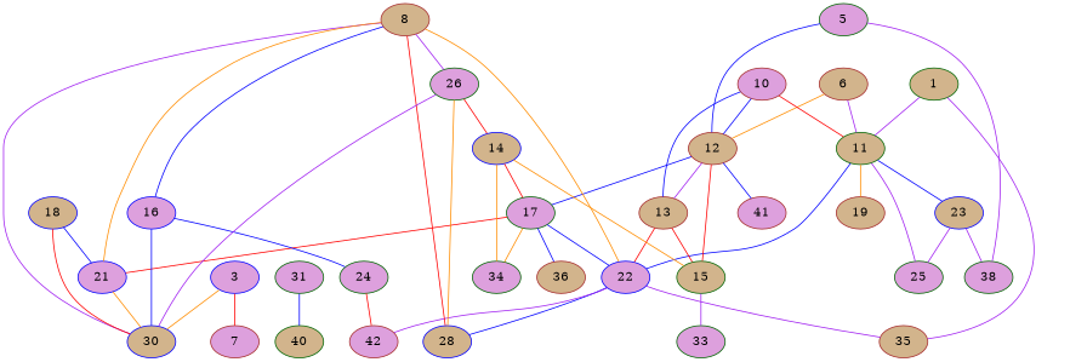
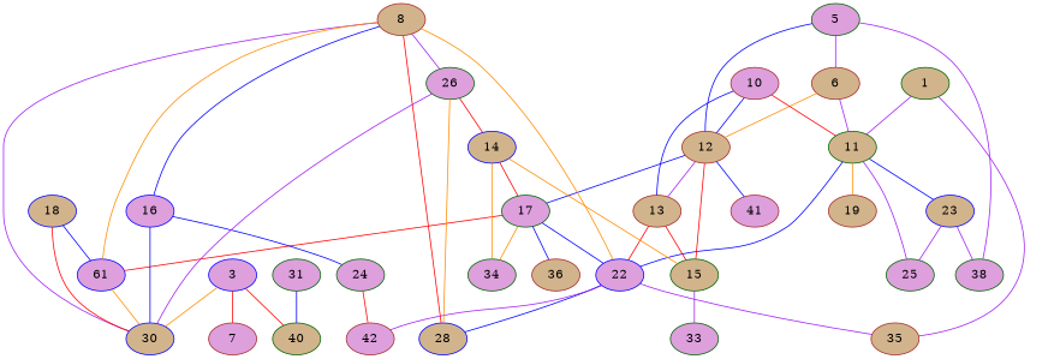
  graph {
    node [color=darkgreen fillcolor=plum style=filled]
    edge [color=purple weight=1.0]
    3 [color=blue]
    7 [color=brown]
    30 [color=blue fillcolor=tan]
    40 [fillcolor=tan]
    n5 [fillcolor=tan label=1]
    11 [fillcolor=tan]
    35 [color=brown fillcolor=tan]
    22 [color=blue]
    19 [color=brown fillcolor=tan]
    23 [color=blue fillcolor=tan]
    25
    6 [color=brown fillcolor=tan]
    5
    12 [color=brown fillcolor=tan]
    38
    13 [color=brown fillcolor=tan]
    15 [fillcolor=tan]
    17
    41 [color=brown]
    8 [color=brown fillcolor=tan]
    16 [color=blue]
-   21 [color=blue]
+   21 [color=blue label=61]
    26
    28 [color=blue fillcolor=tan]
    14 [color=blue fillcolor=tan]
    34
    24
    42 [color=brown]
    10 [color=brown]
    33
    36 [color=brown fillcolor=tan]
    18 [color=blue fillcolor=tan]
    31
    3 -- 7 [color=red]
    3 -- 30 [color=darkorange]
+   3 -- 40 [color=red]
    n5 -- 11
    n5 -- 35
    11 -- 22 [color=blue]
    11 -- 19 [color=darkorange]
    11 -- 23 [color=blue]
    11 -- 25
    22 -- 35
    22 -- 28 [color=blue]
    22 -- 42
    23 -- 25
    23 -- 38
    6 -- 11
    6 -- 12 [color=darkorange]
+   5 -- 6
    5 -- 12 [color=blue]
    5 -- 38
    12 -- 13
    12 -- 15 [color=red weight=2.0]
    12 -- 17 [color=blue]
    12 -- 41 [color=blue]
    13 -- 22 [color=red]
    13 -- 15 [color=red]
    15 -- 33
    17 -- 22 [color=blue]
    17 -- 21 [color=red]
    17 -- 34 [color=darkorange]
    17 -- 36 [color=blue]
    8 -- 30
    8 -- 22 [color=darkorange weight=2.0]
    8 -- 16 [color=blue]
    8 -- 21 [color=darkorange]
    8 -- 26
    8 -- 28 [color=red]
    16 -- 30 [color=blue]
    16 -- 24 [color=blue]
    21 -- 30 [color=darkorange]
    26 -- 30 [weight=2.0]
    26 -- 28 [color=darkorange weight=2.0]
    26 -- 14 [color=red]
    14 -- 15 [color=darkorange]
    14 -- 17 [color=red]
    14 -- 34 [color=darkorange weight=2.0]
    24 -- 42 [color=red]
    10 -- 11 [color=red]
    10 -- 12 [color=blue]
    10 -- 13 [color=blue]
    18 -- 30 [color=red]
    18 -- 21 [color=blue]
    31 -- 40 [color=blue]
  }
